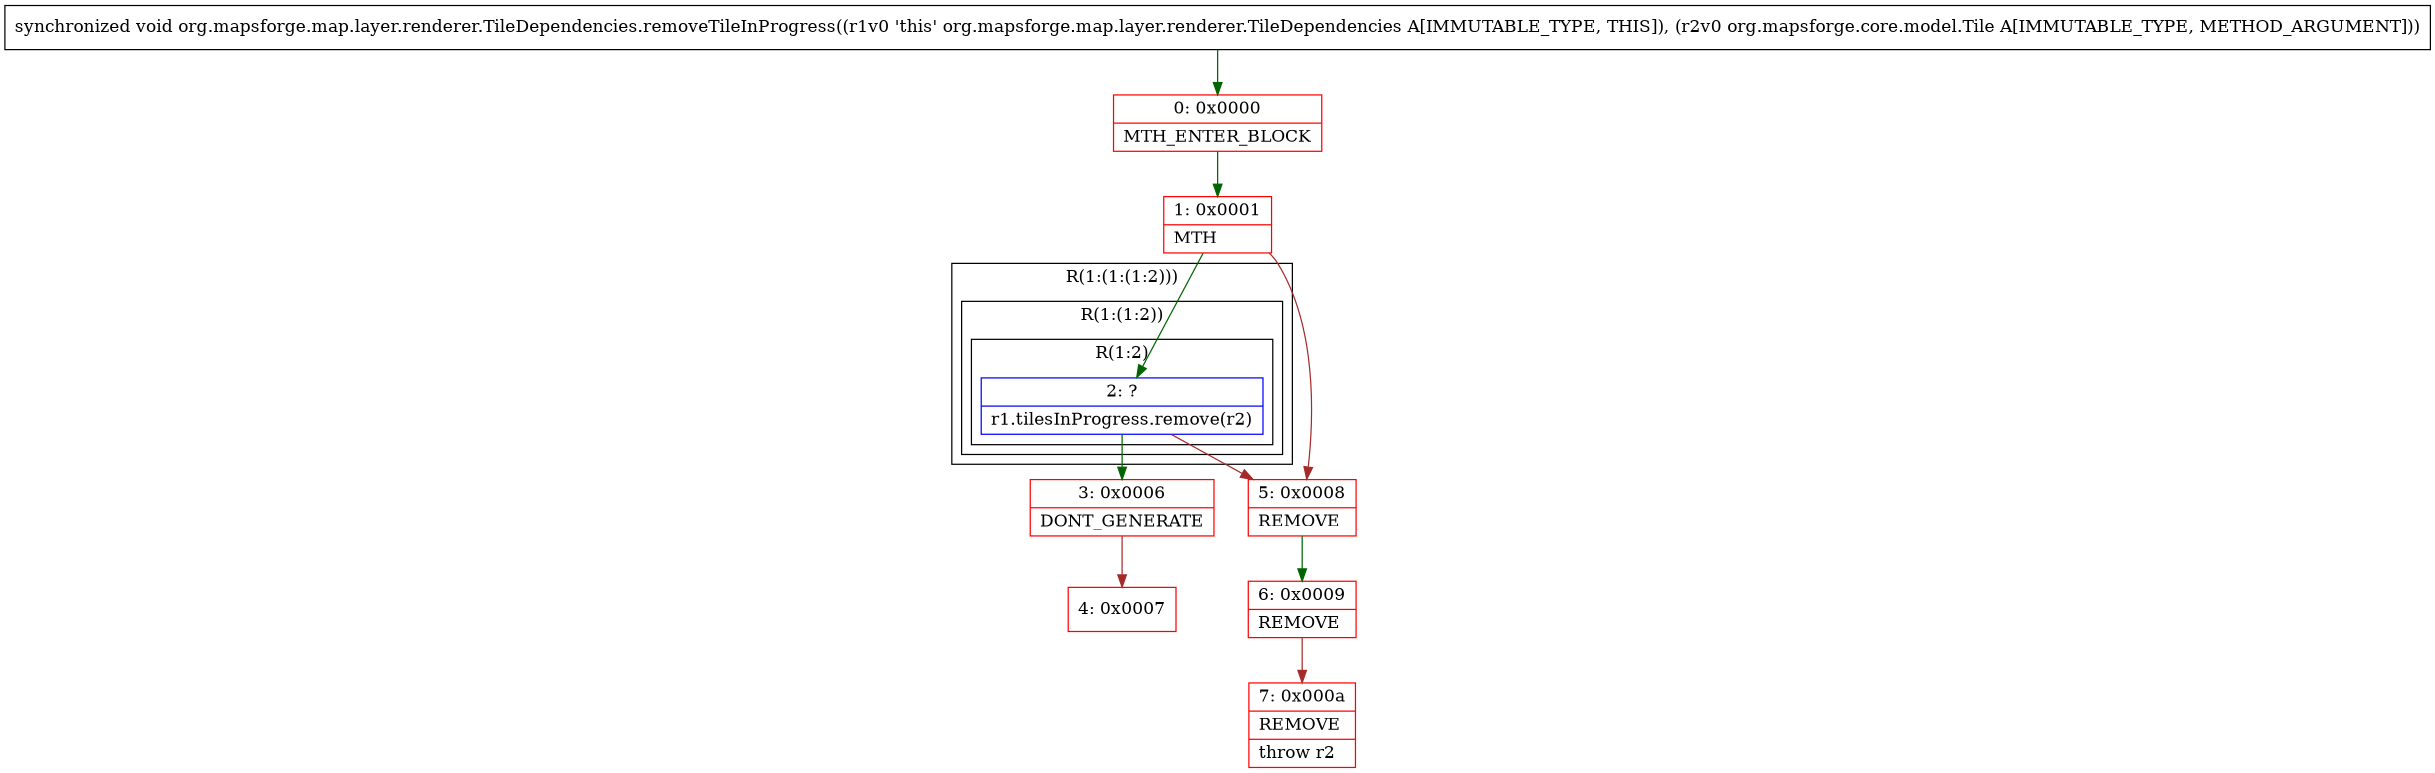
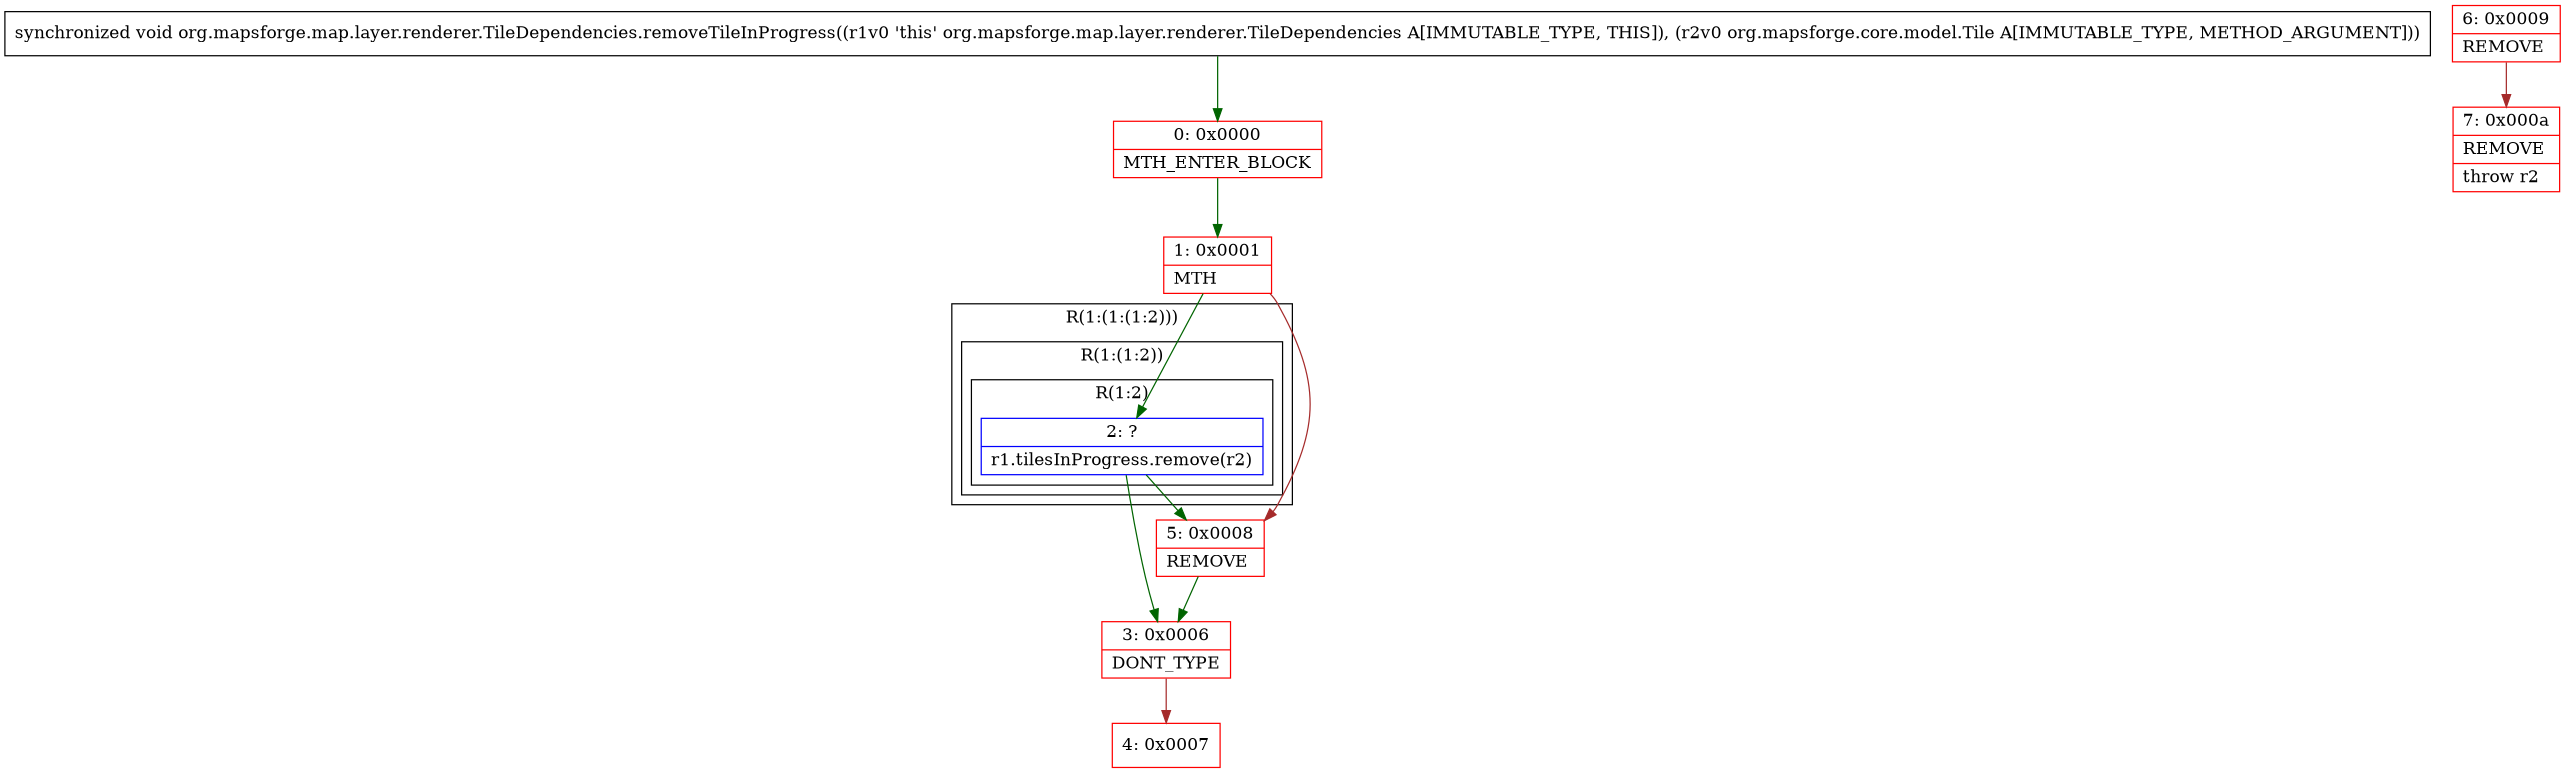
  digraph {
    node [color=red shape=record]
    edge [color=darkgreen]
    n1 [color=blue label="{2\:\ ?|r1.tilesInProgress.remove(r2)\l}"]
-   n2 [label="{3\:\ 0x0006|DONT_GENERATE\l}"]
+   n2 [label="{3\:\ 0x0006|DONT_TYPE\l}"]
    n3 [label="{5\:\ 0x0008|REMOVE\l}"]
    n4 [label="{4\:\ 0x0007}"]
    n5 [label="{6\:\ 0x0009|REMOVE\l}"]
    n6 [label="{0\:\ 0x0000|MTH_ENTER_BLOCK\l}"]
    n7 [label="{1\:\ 0x0001|MTH\l}"]
    n8 [label="{7\:\ 0x000a|REMOVE\l|throw r2\l}"]
    n9 [label="{synchronized void org.mapsforge.map.layer.renderer.TileDependencies.removeTileInProgress((r1v0 'this' org.mapsforge.map.layer.renderer.TileDependencies A[IMMUTABLE_TYPE, THIS]), (r2v0 org.mapsforge.core.model.Tile A[IMMUTABLE_TYPE, METHOD_ARGUMENT])) }" color=""]
    subgraph cluster_1 {
      label="R(1:(1:(1:2)))"
      subgraph cluster_2 {
        label="R(1:(1:2))"
        subgraph cluster_3 {
          label="R(1:2)"
          n1
        }
      }
    }
    n1 -> n2
-   n1 -> n3 [color=brown]
+   n1 -> n3
    n2 -> n4 [color=brown]
-   n3 -> n5
+   n3 -> n2
    n5 -> n8 [color=brown]
    n6 -> n7
    n7 -> n1
    n7 -> n3 [color=brown]
    n9 -> n6
  }
